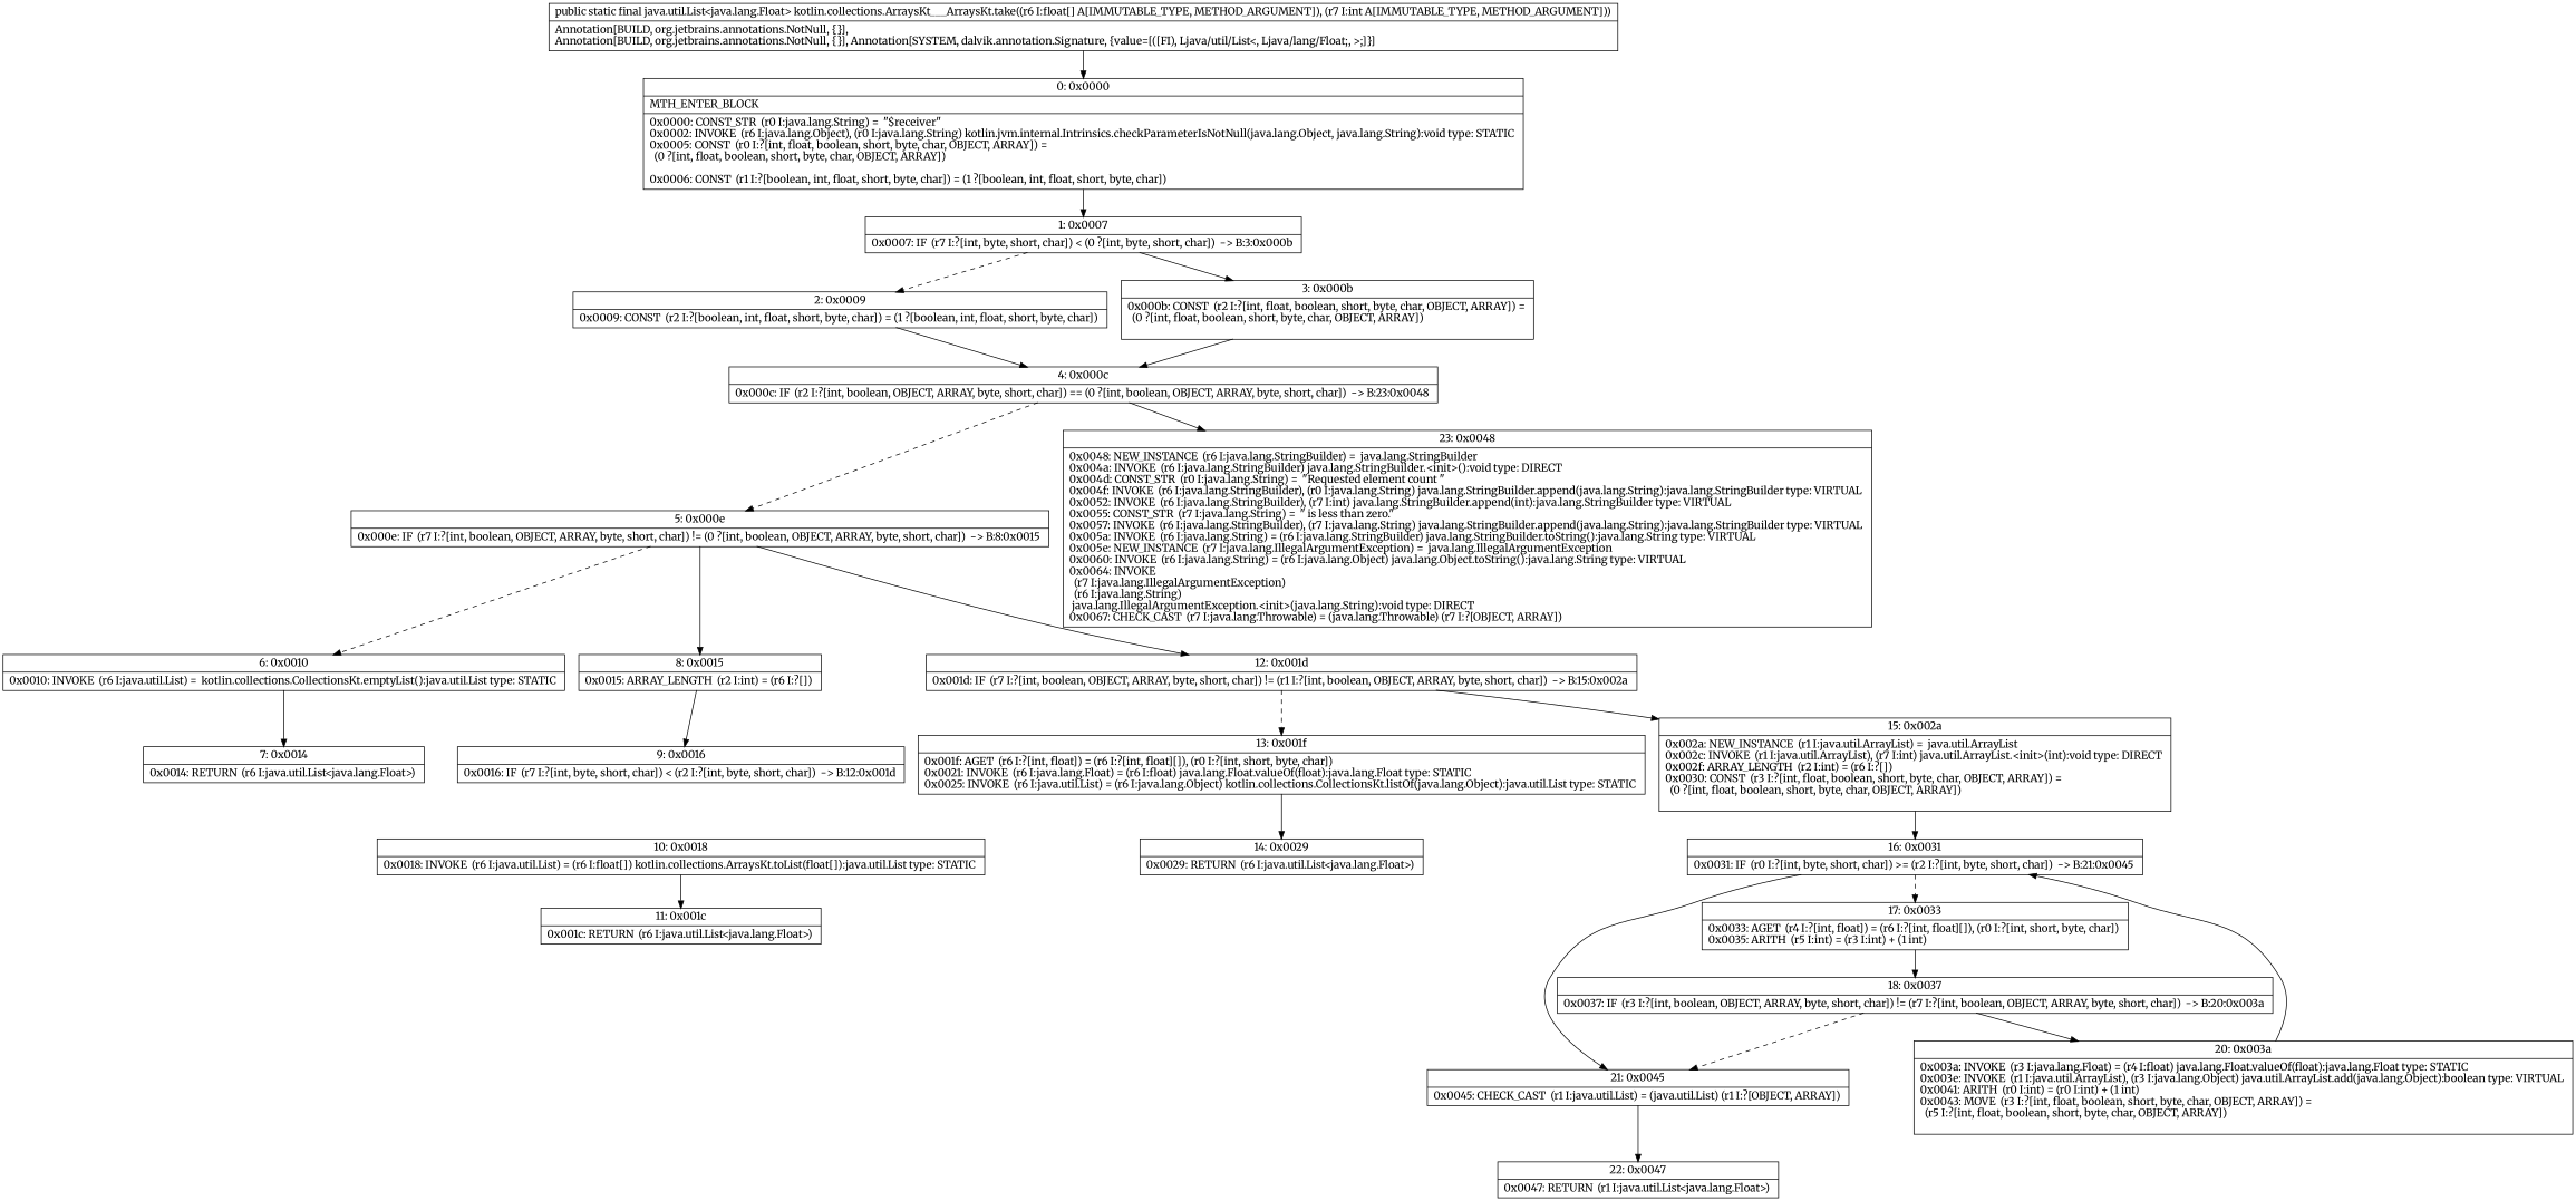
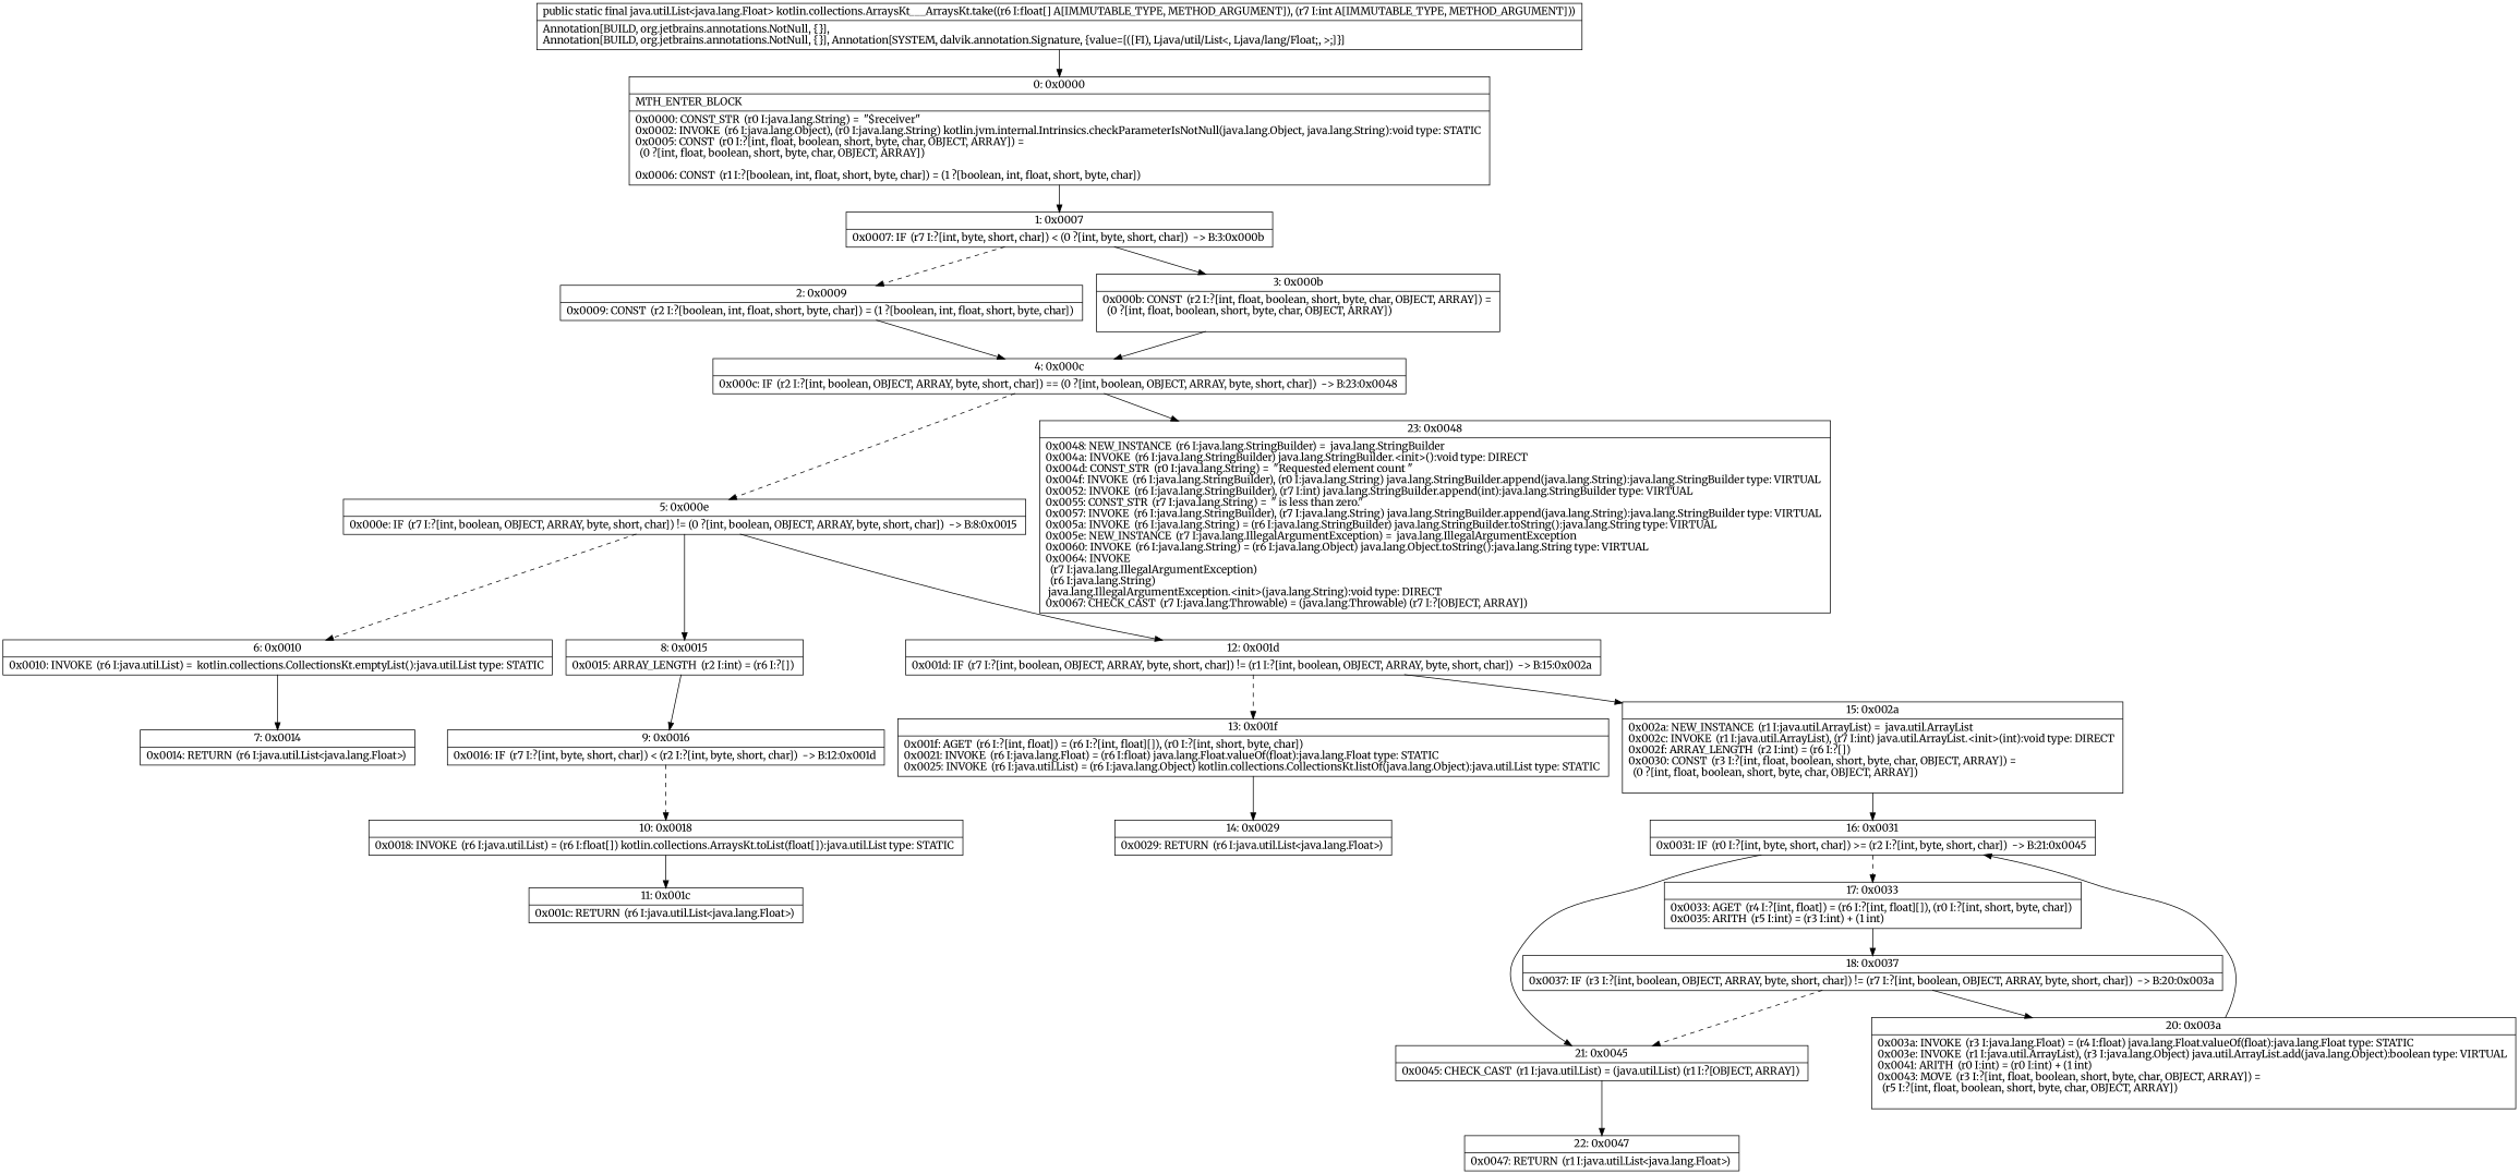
  digraph {
    fontname=Merriweather
    node [fontname=Merriweather shape=record]
    edge [fontname=Merriweather]
    n1 [label="{0\:\ 0x0000|MTH_ENTER_BLOCK\l|0x0000: CONST_STR  (r0 I:java.lang.String) =  \"$receiver\" \l0x0002: INVOKE  (r6 I:java.lang.Object), (r0 I:java.lang.String) kotlin.jvm.internal.Intrinsics.checkParameterIsNotNull(java.lang.Object, java.lang.String):void type: STATIC \l0x0005: CONST  (r0 I:?[int, float, boolean, short, byte, char, OBJECT, ARRAY]) = \l  (0 ?[int, float, boolean, short, byte, char, OBJECT, ARRAY])\l \l0x0006: CONST  (r1 I:?[boolean, int, float, short, byte, char]) = (1 ?[boolean, int, float, short, byte, char]) \l}"]
    n2 [label="{1\:\ 0x0007|0x0007: IF  (r7 I:?[int, byte, short, char]) \< (0 ?[int, byte, short, char])  \-\> B:3:0x000b \l}"]
    n3 [label="{2\:\ 0x0009|0x0009: CONST  (r2 I:?[boolean, int, float, short, byte, char]) = (1 ?[boolean, int, float, short, byte, char]) \l}"]
    n4 [label="{3\:\ 0x000b|0x000b: CONST  (r2 I:?[int, float, boolean, short, byte, char, OBJECT, ARRAY]) = \l  (0 ?[int, float, boolean, short, byte, char, OBJECT, ARRAY])\l \l}"]
    n5 [label="{4\:\ 0x000c|0x000c: IF  (r2 I:?[int, boolean, OBJECT, ARRAY, byte, short, char]) == (0 ?[int, boolean, OBJECT, ARRAY, byte, short, char])  \-\> B:23:0x0048 \l}"]
    n6 [label="{5\:\ 0x000e|0x000e: IF  (r7 I:?[int, boolean, OBJECT, ARRAY, byte, short, char]) != (0 ?[int, boolean, OBJECT, ARRAY, byte, short, char])  \-\> B:8:0x0015 \l}"]
    n7 [label="{23\:\ 0x0048|0x0048: NEW_INSTANCE  (r6 I:java.lang.StringBuilder) =  java.lang.StringBuilder \l0x004a: INVOKE  (r6 I:java.lang.StringBuilder) java.lang.StringBuilder.\<init\>():void type: DIRECT \l0x004d: CONST_STR  (r0 I:java.lang.String) =  \"Requested element count \" \l0x004f: INVOKE  (r6 I:java.lang.StringBuilder), (r0 I:java.lang.String) java.lang.StringBuilder.append(java.lang.String):java.lang.StringBuilder type: VIRTUAL \l0x0052: INVOKE  (r6 I:java.lang.StringBuilder), (r7 I:int) java.lang.StringBuilder.append(int):java.lang.StringBuilder type: VIRTUAL \l0x0055: CONST_STR  (r7 I:java.lang.String) =  \" is less than zero.\" \l0x0057: INVOKE  (r6 I:java.lang.StringBuilder), (r7 I:java.lang.String) java.lang.StringBuilder.append(java.lang.String):java.lang.StringBuilder type: VIRTUAL \l0x005a: INVOKE  (r6 I:java.lang.String) = (r6 I:java.lang.StringBuilder) java.lang.StringBuilder.toString():java.lang.String type: VIRTUAL \l0x005e: NEW_INSTANCE  (r7 I:java.lang.IllegalArgumentException) =  java.lang.IllegalArgumentException \l0x0060: INVOKE  (r6 I:java.lang.String) = (r6 I:java.lang.Object) java.lang.Object.toString():java.lang.String type: VIRTUAL \l0x0064: INVOKE  \l  (r7 I:java.lang.IllegalArgumentException)\l  (r6 I:java.lang.String)\l java.lang.IllegalArgumentException.\<init\>(java.lang.String):void type: DIRECT \l0x0067: CHECK_CAST  (r7 I:java.lang.Throwable) = (java.lang.Throwable) (r7 I:?[OBJECT, ARRAY]) \l}"]
    n8 [label="{6\:\ 0x0010|0x0010: INVOKE  (r6 I:java.util.List) =  kotlin.collections.CollectionsKt.emptyList():java.util.List type: STATIC \l}"]
    n9 [label="{8\:\ 0x0015|0x0015: ARRAY_LENGTH  (r2 I:int) = (r6 I:?[]) \l}"]
    n10 [label="{12\:\ 0x001d|0x001d: IF  (r7 I:?[int, boolean, OBJECT, ARRAY, byte, short, char]) != (r1 I:?[int, boolean, OBJECT, ARRAY, byte, short, char])  \-\> B:15:0x002a \l}"]
    n11 [label="{7\:\ 0x0014|0x0014: RETURN  (r6 I:java.util.List\<java.lang.Float\>) \l}"]
    n12 [label="{9\:\ 0x0016|0x0016: IF  (r7 I:?[int, byte, short, char]) \< (r2 I:?[int, byte, short, char])  \-\> B:12:0x001d \l}"]
    n13 [label="{10\:\ 0x0018|0x0018: INVOKE  (r6 I:java.util.List) = (r6 I:float[]) kotlin.collections.ArraysKt.toList(float[]):java.util.List type: STATIC \l}"]
    n14 [label="{11\:\ 0x001c|0x001c: RETURN  (r6 I:java.util.List\<java.lang.Float\>) \l}"]
    n15 [label="{13\:\ 0x001f|0x001f: AGET  (r6 I:?[int, float]) = (r6 I:?[int, float][]), (r0 I:?[int, short, byte, char]) \l0x0021: INVOKE  (r6 I:java.lang.Float) = (r6 I:float) java.lang.Float.valueOf(float):java.lang.Float type: STATIC \l0x0025: INVOKE  (r6 I:java.util.List) = (r6 I:java.lang.Object) kotlin.collections.CollectionsKt.listOf(java.lang.Object):java.util.List type: STATIC \l}"]
    n16 [label="{15\:\ 0x002a|0x002a: NEW_INSTANCE  (r1 I:java.util.ArrayList) =  java.util.ArrayList \l0x002c: INVOKE  (r1 I:java.util.ArrayList), (r7 I:int) java.util.ArrayList.\<init\>(int):void type: DIRECT \l0x002f: ARRAY_LENGTH  (r2 I:int) = (r6 I:?[]) \l0x0030: CONST  (r3 I:?[int, float, boolean, short, byte, char, OBJECT, ARRAY]) = \l  (0 ?[int, float, boolean, short, byte, char, OBJECT, ARRAY])\l \l}"]
    n17 [label="{14\:\ 0x0029|0x0029: RETURN  (r6 I:java.util.List\<java.lang.Float\>) \l}"]
    n18 [label="{16\:\ 0x0031|0x0031: IF  (r0 I:?[int, byte, short, char]) \>= (r2 I:?[int, byte, short, char])  \-\> B:21:0x0045 \l}"]
    n19 [label="{17\:\ 0x0033|0x0033: AGET  (r4 I:?[int, float]) = (r6 I:?[int, float][]), (r0 I:?[int, short, byte, char]) \l0x0035: ARITH  (r5 I:int) = (r3 I:int) + (1 int) \l}"]
    n20 [label="{21\:\ 0x0045|0x0045: CHECK_CAST  (r1 I:java.util.List) = (java.util.List) (r1 I:?[OBJECT, ARRAY]) \l}"]
    n21 [label="{18\:\ 0x0037|0x0037: IF  (r3 I:?[int, boolean, OBJECT, ARRAY, byte, short, char]) != (r7 I:?[int, boolean, OBJECT, ARRAY, byte, short, char])  \-\> B:20:0x003a \l}"]
    n22 [label="{22\:\ 0x0047|0x0047: RETURN  (r1 I:java.util.List\<java.lang.Float\>) \l}"]
    n23 [label="{20\:\ 0x003a|0x003a: INVOKE  (r3 I:java.lang.Float) = (r4 I:float) java.lang.Float.valueOf(float):java.lang.Float type: STATIC \l0x003e: INVOKE  (r1 I:java.util.ArrayList), (r3 I:java.lang.Object) java.util.ArrayList.add(java.lang.Object):boolean type: VIRTUAL \l0x0041: ARITH  (r0 I:int) = (r0 I:int) + (1 int) \l0x0043: MOVE  (r3 I:?[int, float, boolean, short, byte, char, OBJECT, ARRAY]) = \l  (r5 I:?[int, float, boolean, short, byte, char, OBJECT, ARRAY])\l \l}"]
    n24 [label="{public static final java.util.List\<java.lang.Float\> kotlin.collections.ArraysKt___ArraysKt.take((r6 I:float[] A[IMMUTABLE_TYPE, METHOD_ARGUMENT]), (r7 I:int A[IMMUTABLE_TYPE, METHOD_ARGUMENT]))  | Annotation[BUILD, org.jetbrains.annotations.NotNull, \{\}], \lAnnotation[BUILD, org.jetbrains.annotations.NotNull, \{\}], Annotation[SYSTEM, dalvik.annotation.Signature, \{value=[([FI), Ljava\/util\/List\<, Ljava\/lang\/Float;, \>;]\}]\l}"]
    n1 -> n2
    n2 -> n3 [style=dashed]
    n2 -> n4
    n3 -> n5
    n4 -> n5
    n5 -> n6 [style=dashed]
    n5 -> n7
    n6 -> n8 [style=dashed]
    n6 -> n9
    n6 -> n10
    n8 -> n11
    n9 -> n12
    n10 -> n15 [style=dashed]
    n10 -> n16
+   n12 -> n13 [style=dashed]
    n13 -> n14
    n15 -> n17
    n16 -> n18
    n18 -> n19 [style=dashed]
    n18 -> n20
    n19 -> n21
    n20 -> n22
    n21 -> n20 [style=dashed]
    n21 -> n23
    n23 -> n18
    n24 -> n1
  }
